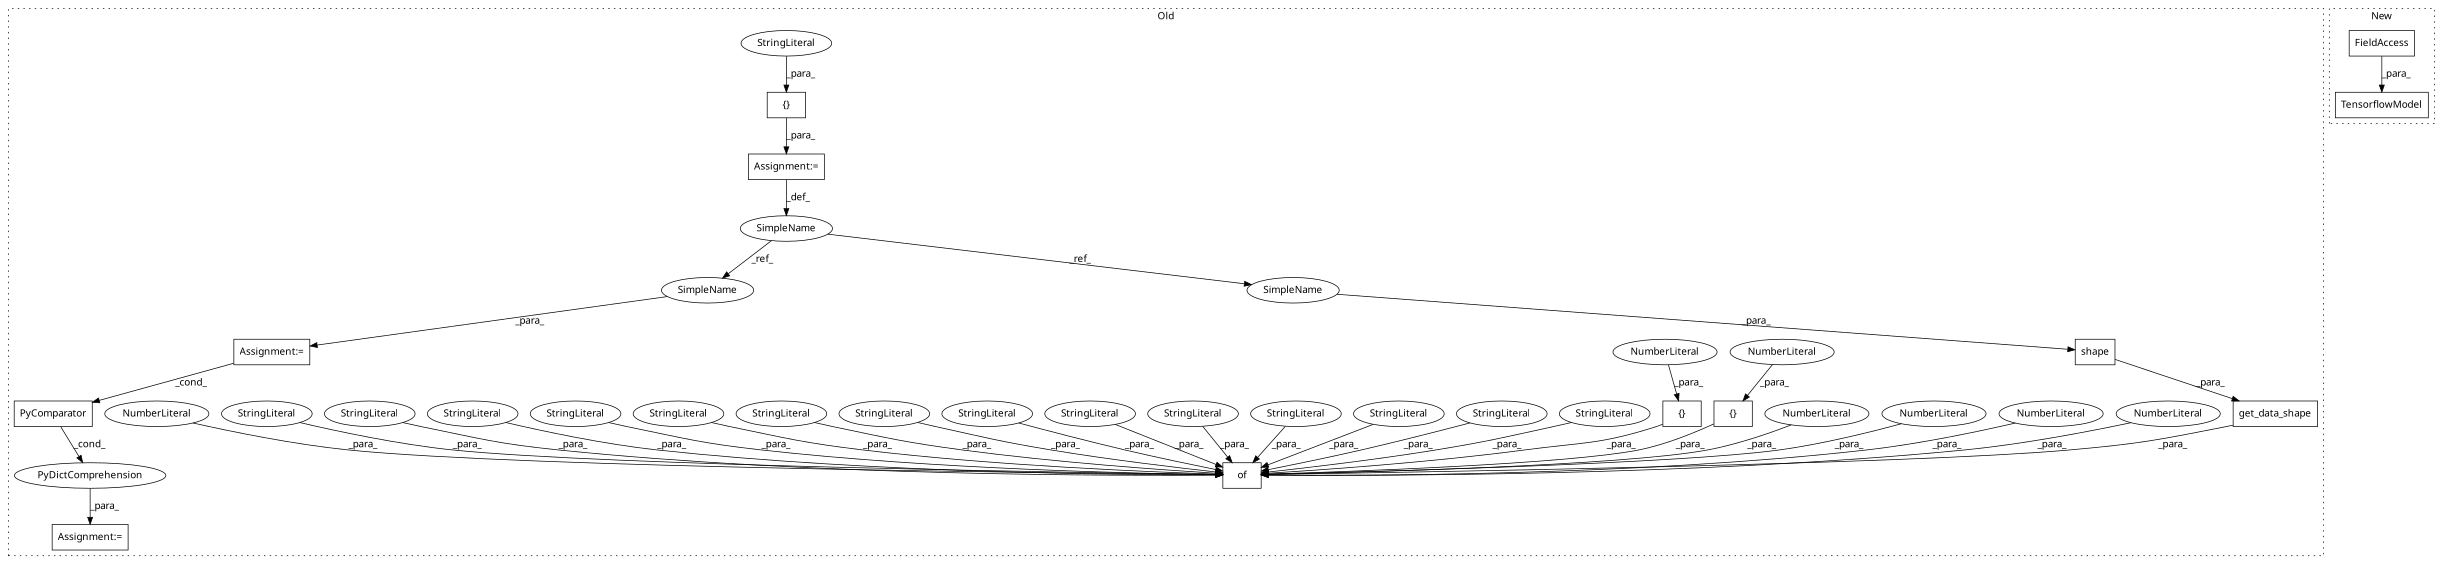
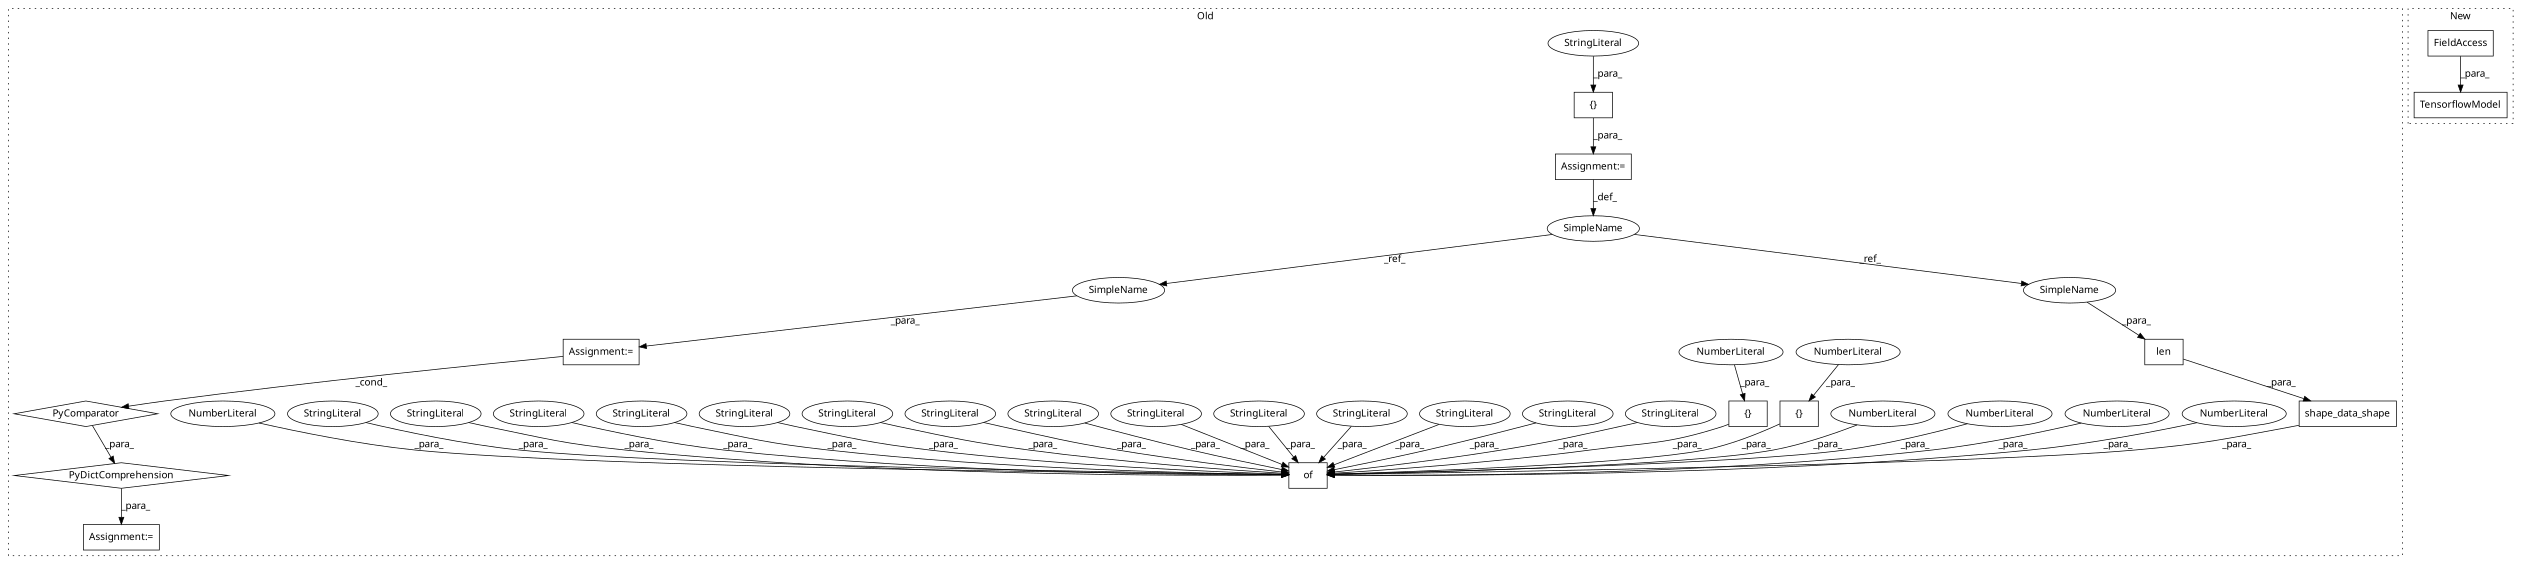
  digraph {
    fontname="Noto Sans"
    node [a=45 fontname="Noto Sans" l=3 s=19146 shape=ellipse]
    edge [fontname="Noto Sans"]
    n1 [a=32 l="3,1" label=of s="19916,20269" shape=box]
    n2 [a=34 label=NumberLiteral s=20195]
    n3 [a=34 l=5 label=NumberLiteral s=19993]
    n4 [a=34 label=NumberLiteral s=20010]
    n5 [a=34 l=2 label=NumberLiteral s=20027]
    n6 [a=4 l="1,1" label="{}" s="19942,19947" shape=box]
    n7 [a=34 l=4 label=NumberLiteral s=19943]
    n8 [a=4 l="1,1" label="{}" s="20178,20182" shape=box]
    n9 [a=34 label=NumberLiteral s=20179]
    n10 [l=14 label=StringLiteral s=20083]
    n11 [l=9 label=StringLiteral s=20199]
    n12 [l=13 label=StringLiteral s=20059]
    n13 [l=21 label=StringLiteral s=20109]
    n14 [l=11 label=StringLiteral s=20213]
    n15 [l=12 label=StringLiteral s=20014]
    n16 [l=10 label=StringLiteral s=20184]
    n17 [l=6 label=StringLiteral s=20225]
    n18 [l=13 label=StringLiteral s=19919]
    n19 [l=12 label=StringLiteral s=20232]
    n20 [l=26 label=StringLiteral s=20030]
    n21 [l=15 label=StringLiteral s=19977]
    n22 [l=10 label=StringLiteral s=19999]
    n23 [l=18 label=StringLiteral s=20148]
-   n24 [a=32 l=16 label=get_data_shape s=20253 shape=box]
+   n24 [a=32 l=16 label=shape_data_shape s=20253 shape=box]
    n25 [a=7 l=1 label="Assignment:=" s=19009 shape=box]
-   n26 [a=110 l=119 label=PyDictComprehension s=19059]
-   n27 [a=113 l=24 label=PyComparator shape=box]
+   n26 [a=110 l=119 label=PyDictComprehension s=19059 shape=diamond]
+   n27 [a=113 l=24 label=PyComparator shape=diamond]
    n28 [a=7 l=12 label="Assignment:=" s=19047 shape=box]
    n29 [a=7 l=24 label="Assignment:=" shape=box]
    n30 [a=34 label=NumberLiteral s=20209]
    n31 [a=4 l="1,1" label="{}" s="19022,19030" shape=box]
    n32 [l=7 label=StringLiteral s=19023]
-   n33 [a=32 l="4,1" label=shape s="19224,19233" shape=box]
+   n33 [a=32 l="4,1" label=len s="19224,19233" shape=box]
    n34 [a=42 l=5 label=SimpleName s=19004]
    n35 [a=42 l=5 label=SimpleName s=19228]
    n36 [a=42 l=5 label=SimpleName s=19156]
    n37 [a=32 l="16,1" label=TensorflowModel s="15892,15939" shape=box]
    n38 [a=22 l=14 label=FieldAccess s=15925 shape=box]
    subgraph cluster_1 {
      label=Old
      style=dotted
      n1
      n2
      n3
      n4
      n5
      n6
      n7
      n8
      n9
      n10
      n11
      n12
      n13
      n14
      n15
      n16
      n17
      n18
      n19
      n20
      n21
      n22
      n23
      n24
      n25
      n26
      n27
      n28
      n29
      n30
      n31
      n32
      n33
      n34
      n35
      n36
    }
    subgraph cluster_2 {
      label=New
      style=dotted
      n37
      n38
    }
    n2 -> n1 [label=_para_]
    n3 -> n1 [label=_para_]
    n4 -> n1 [label=_para_]
    n5 -> n1 [label=_para_]
    n6 -> n1 [label=_para_]
    n7 -> n6 [label=_para_]
    n8 -> n1 [label=_para_]
    n9 -> n8 [label=_para_]
    n10 -> n1 [label=_para_]
    n11 -> n1 [label=_para_]
    n12 -> n1 [label=_para_]
    n13 -> n1 [label=_para_]
    n14 -> n1 [label=_para_]
    n15 -> n1 [label=_para_]
    n16 -> n1 [label=_para_]
    n17 -> n1 [label=_para_]
    n18 -> n1 [label=_para_]
    n19 -> n1 [label=_para_]
    n20 -> n1 [label=_para_]
    n21 -> n1 [label=_para_]
    n22 -> n1 [label=_para_]
    n23 -> n1 [label=_para_]
    n24 -> n1 [label=_para_]
    n25 -> n34 [label=_def_]
    n26 -> n28 [label=_para_]
-   n27 -> n26 [label=_cond_]
+   n27 -> n26 [label=_para_]
    n29 -> n27 [label=_cond_]
    n30 -> n1 [label=_para_]
    n31 -> n25 [label=_para_]
    n32 -> n31 [label=_para_]
    n33 -> n24 [label=_para_]
    n34 -> n35 [label=_ref_]
    n34 -> n36 [label=_ref_]
    n35 -> n33 [label=_para_]
    n36 -> n29 [label=_para_]
    n38 -> n37 [label=_para_]
  }
